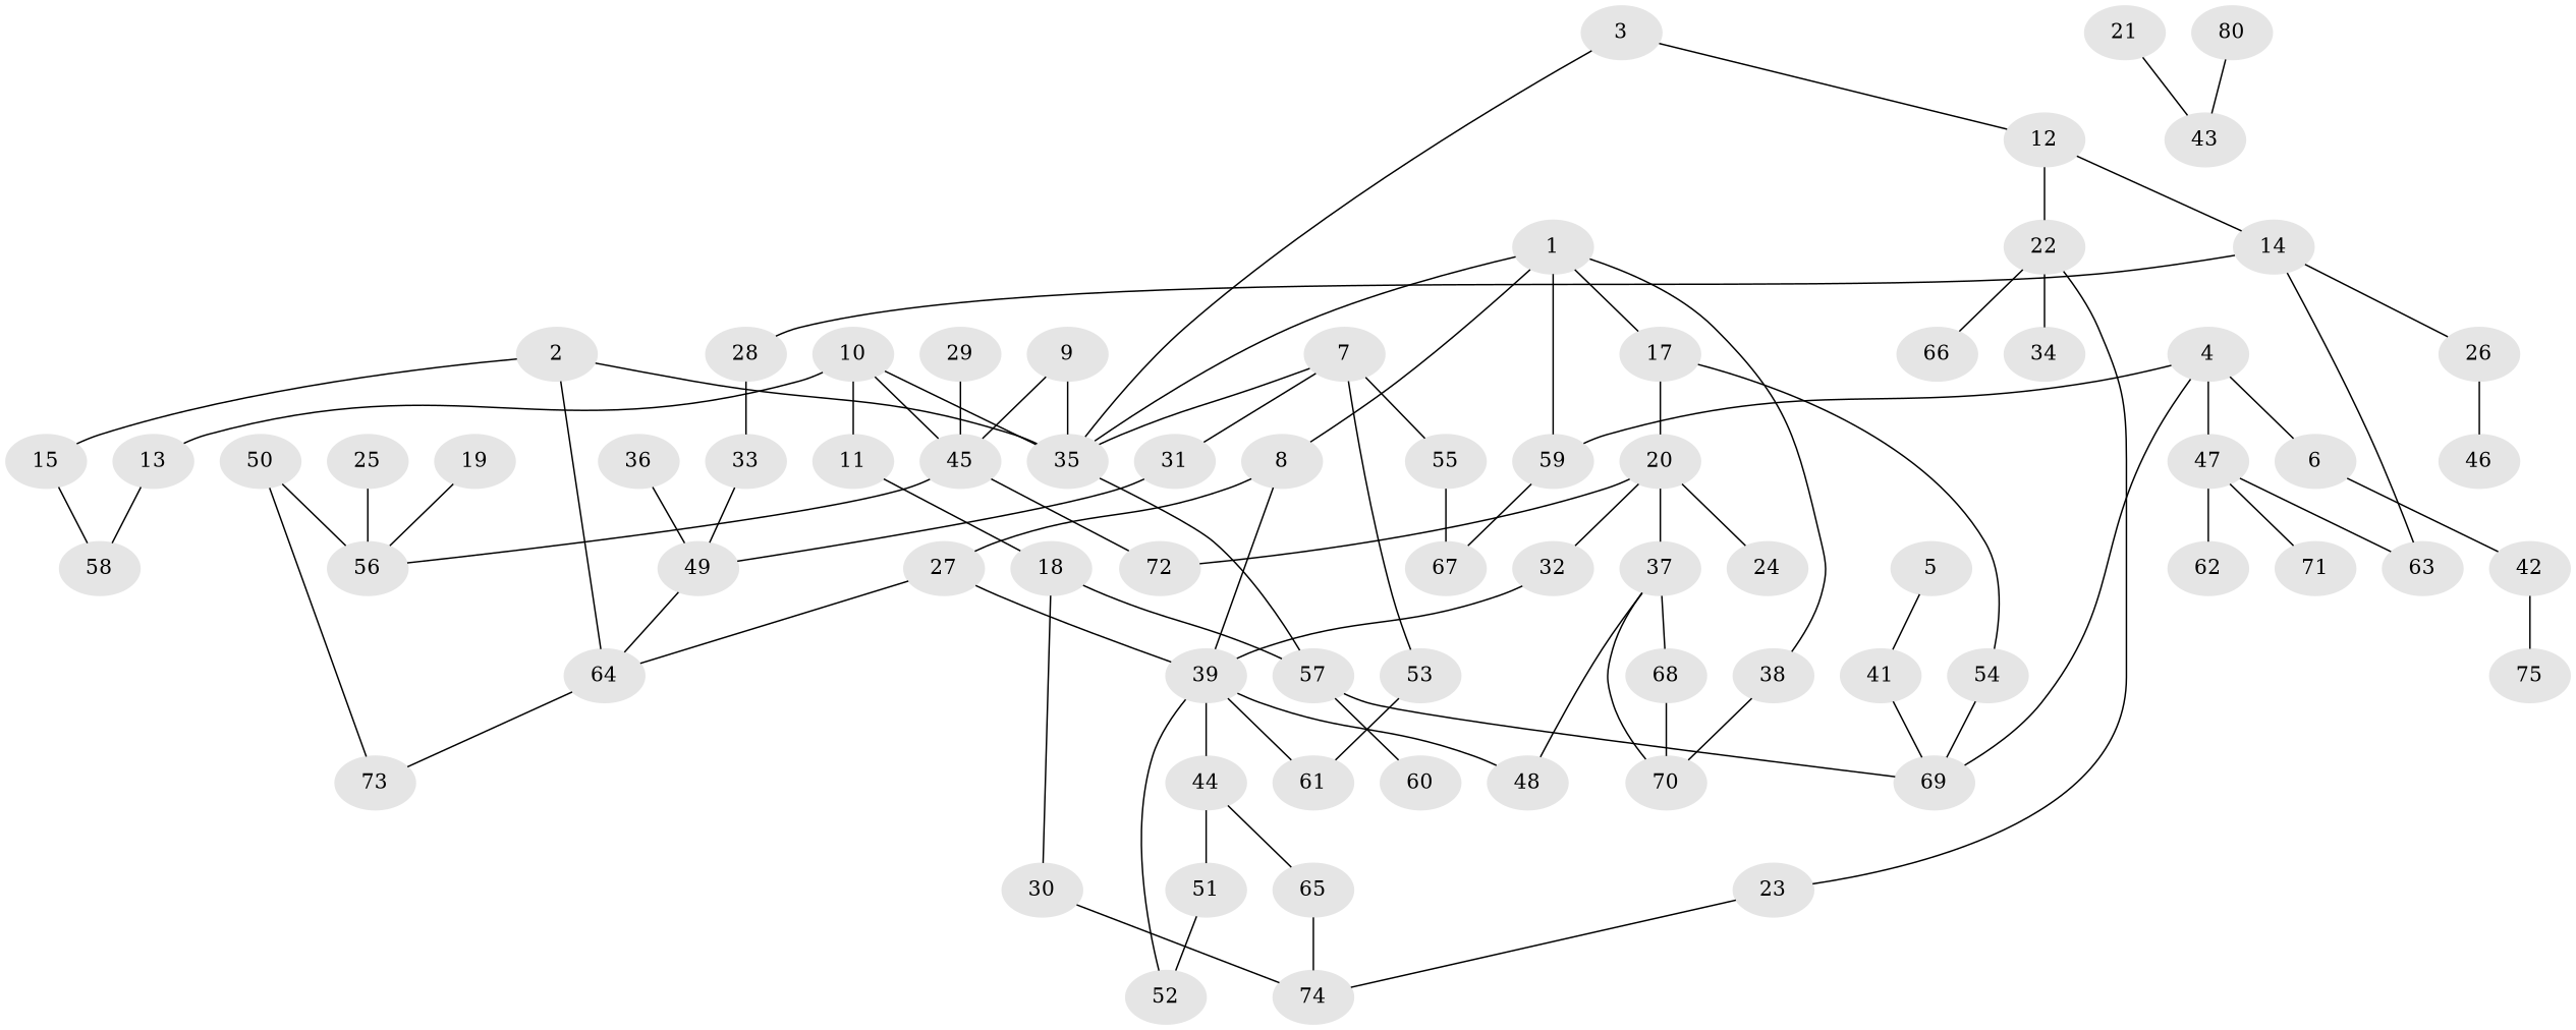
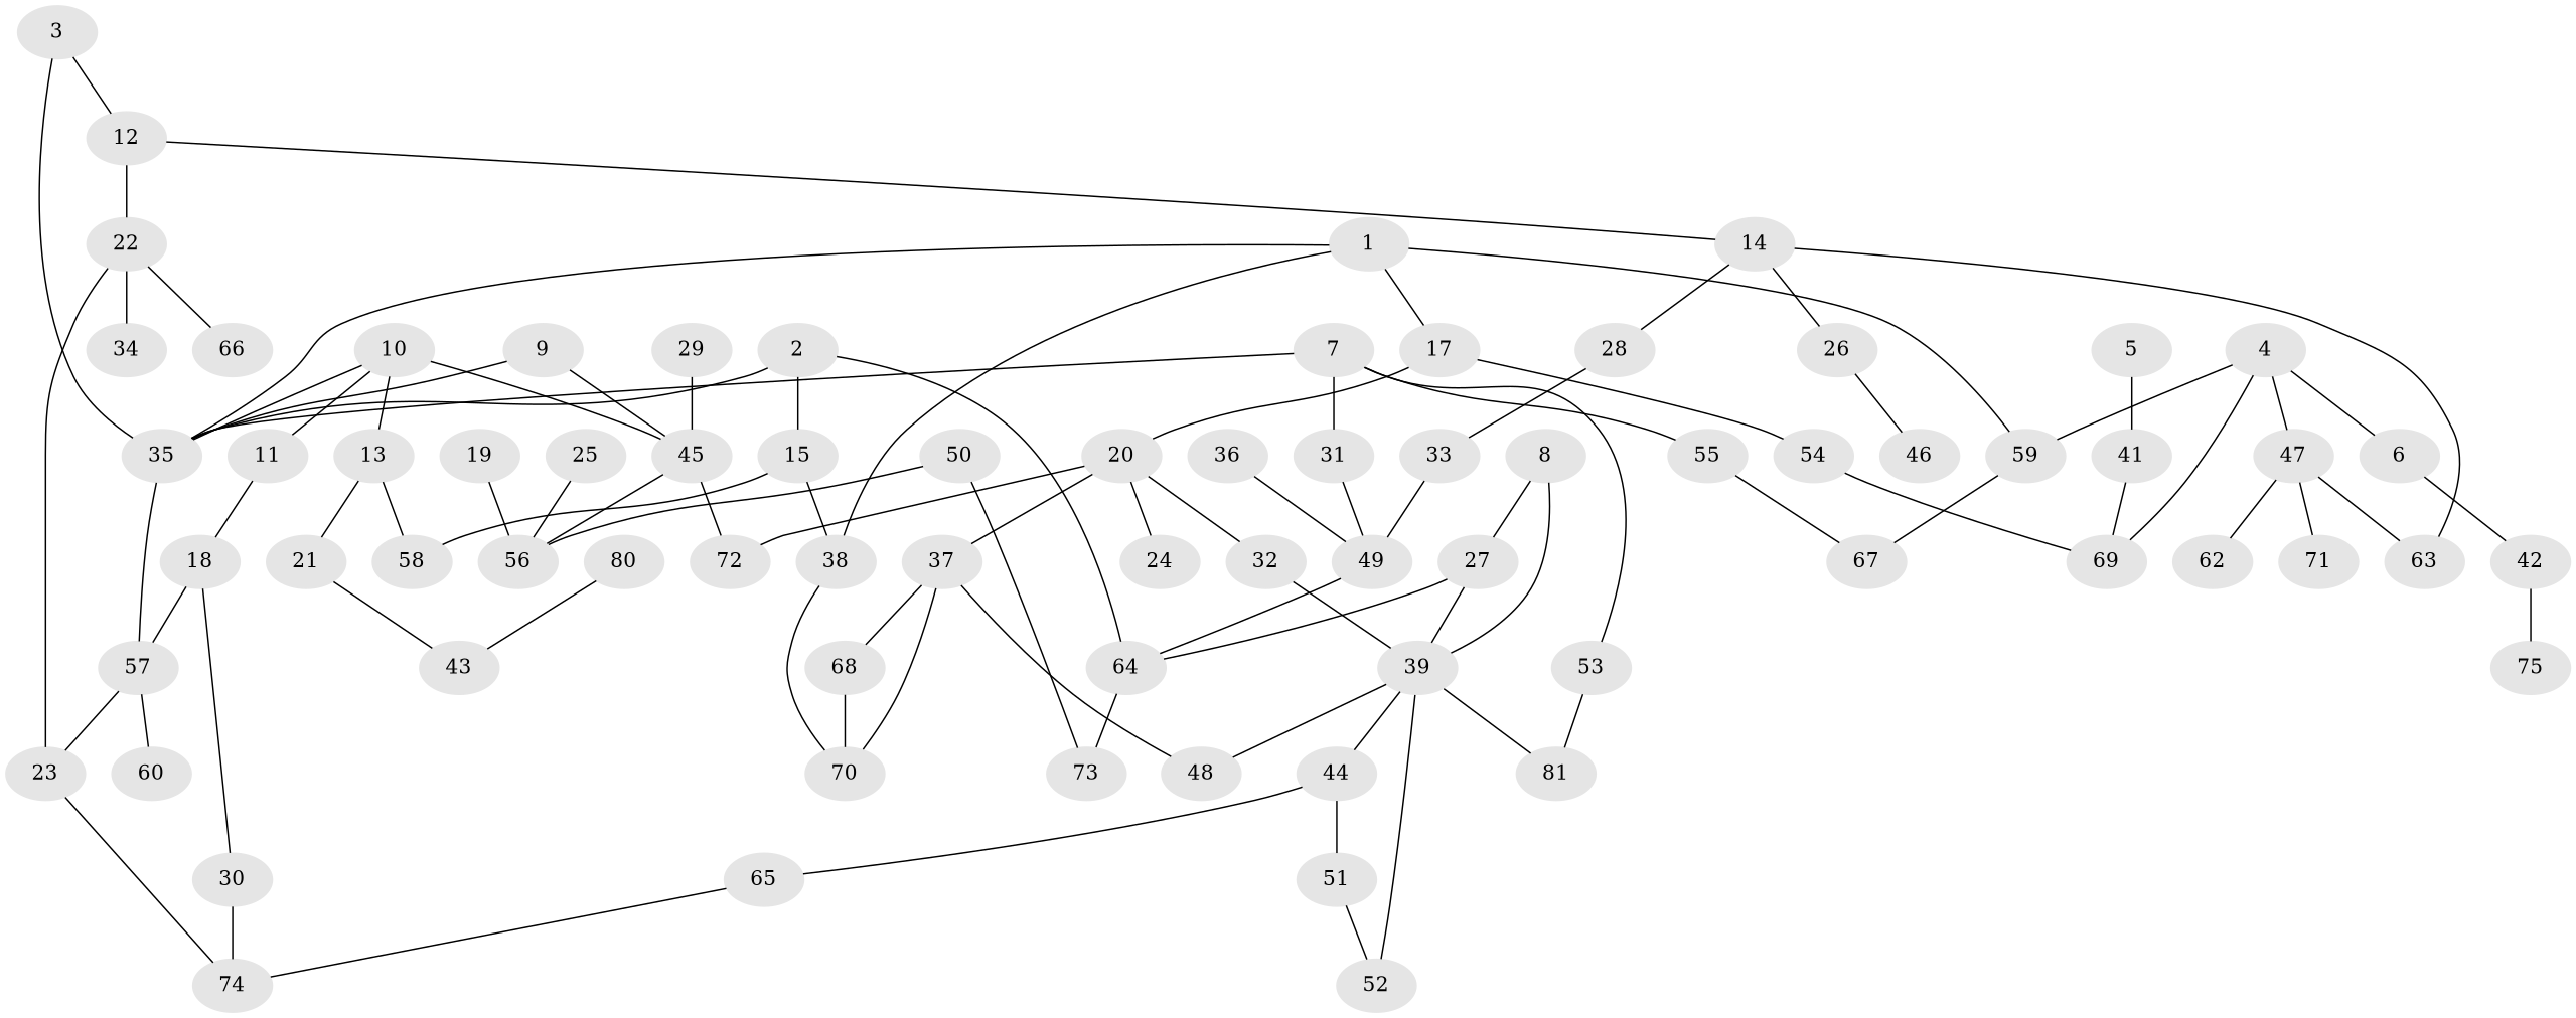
  graph {
    node [color=gray90 style=filled]
    edge [weight=1.0]
    1
    8
    17
    35
    38
    59
    27
    39
    20
    54
    57
    70
    67
    2
    15
    64
    58
    73
    3
    12
    14
    22
    4
    6
    47
    69
    42
    63
    62
    71
    5
    41
    75
    7
    31
    53
    55
    49
-   61
+   61 [label=81]
    48
    44
    52
    9
    45
    56
    72
    10
    11
    13
    18
    21
    30
    26
    28
    23
    34
    66
    43
    46
    33
    24
    32
    37
    74
    60
    19
    68
    25
    29
    36
    51
    65
    n73 [label=80]
    50
-   1 -- 8
    1 -- 17
    1 -- 35
    1 -- 38
    1 -- 59
    8 -- 27
    8 -- 39
    17 -- 20
    17 -- 54
    35 -- 57
    38 -- 70
    59 -- 67
    27 -- 39
    27 -- 64
    39 -- 61
    39 -- 48
    39 -- 44
    39 -- 52
    20 -- 72
    20 -- 24
    20 -- 32
    20 -- 37
    54 -- 69
-   57 -- 69
+   57 -- 23
    57 -- 60
    2 -- 35
    2 -- 15
    2 -- 64
+   15 -- 38
    15 -- 58
    64 -- 73
    3 -- 35
    3 -- 12
    12 -- 14
    12 -- 22
    14 -- 63
    14 -- 26
    14 -- 28
    22 -- 23
    22 -- 34
    22 -- 66
    4 -- 59
    4 -- 6
    4 -- 47
    4 -- 69
    6 -- 42
    47 -- 63
    47 -- 62
    47 -- 71
    42 -- 75
    5 -- 41
    41 -- 69
    7 -- 35
    7 -- 31
    7 -- 53
    7 -- 55
    31 -- 49
    53 -- 61
    55 -- 67
    49 -- 64
    44 -- 51
    44 -- 65
    9 -- 35
    9 -- 45
    45 -- 56
    45 -- 72
    10 -- 35
    10 -- 45
    10 -- 11
    10 -- 13
    11 -- 18
    13 -- 58
+   13 -- 21
    18 -- 57
    18 -- 30
    21 -- 43
    30 -- 74
    26 -- 46
    28 -- 33
    23 -- 74
    33 -- 49
    32 -- 39
    37 -- 70
    37 -- 48
    37 -- 68
    19 -- 56
    68 -- 70
    25 -- 56
    29 -- 45
    36 -- 49
    51 -- 52
    65 -- 74
    n73 -- 43
    50 -- 73
    50 -- 56 [weight=2.0]
  }
